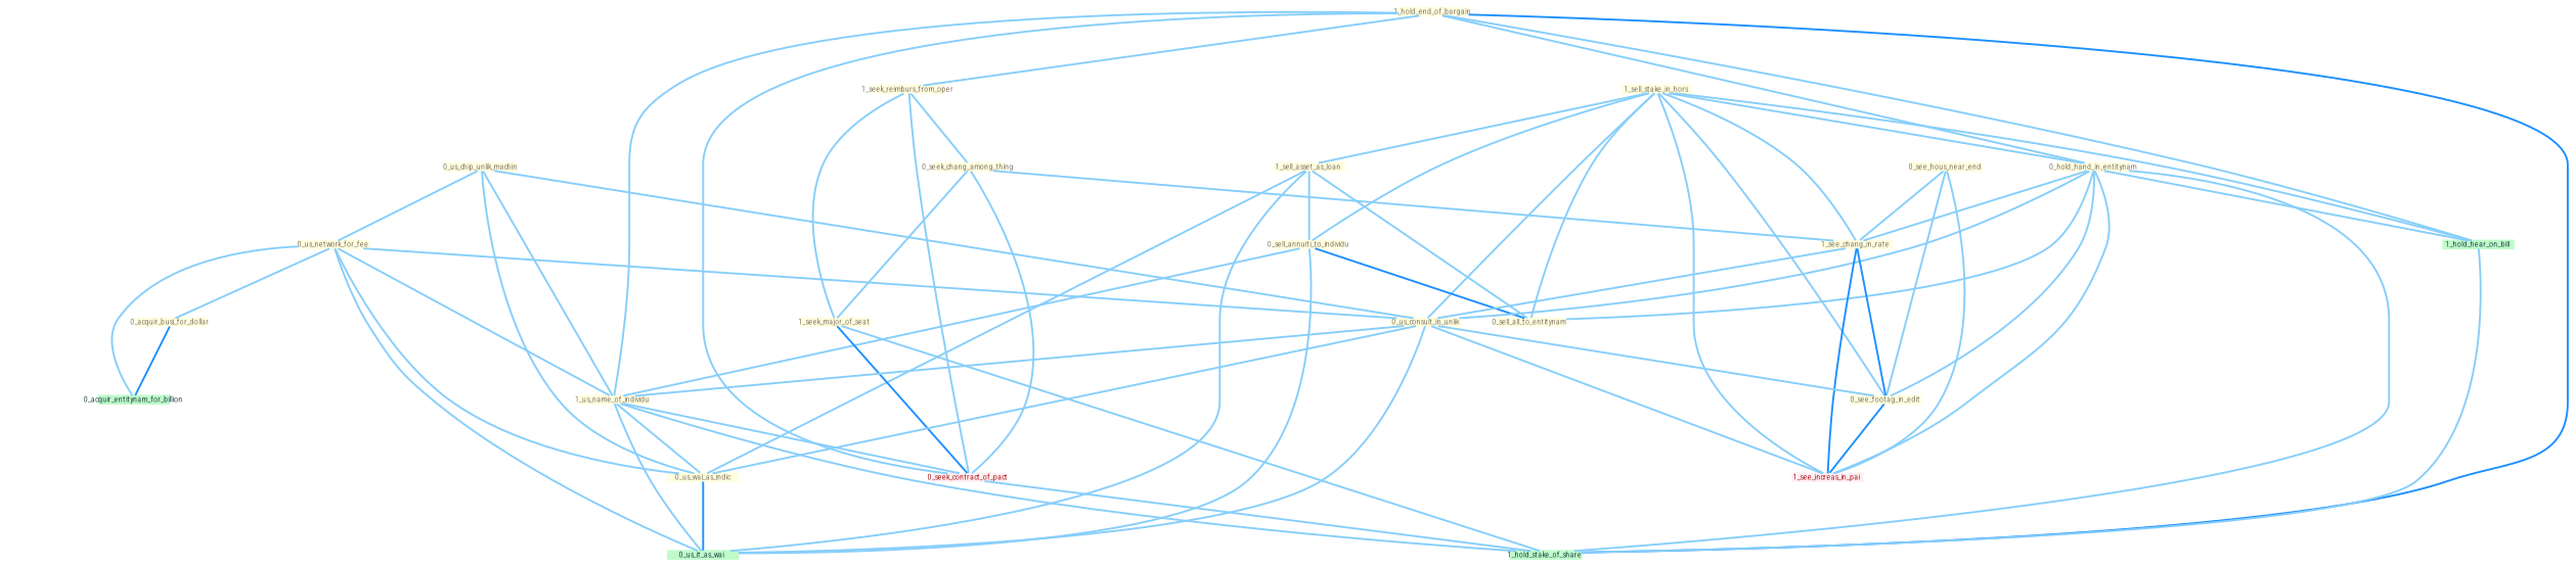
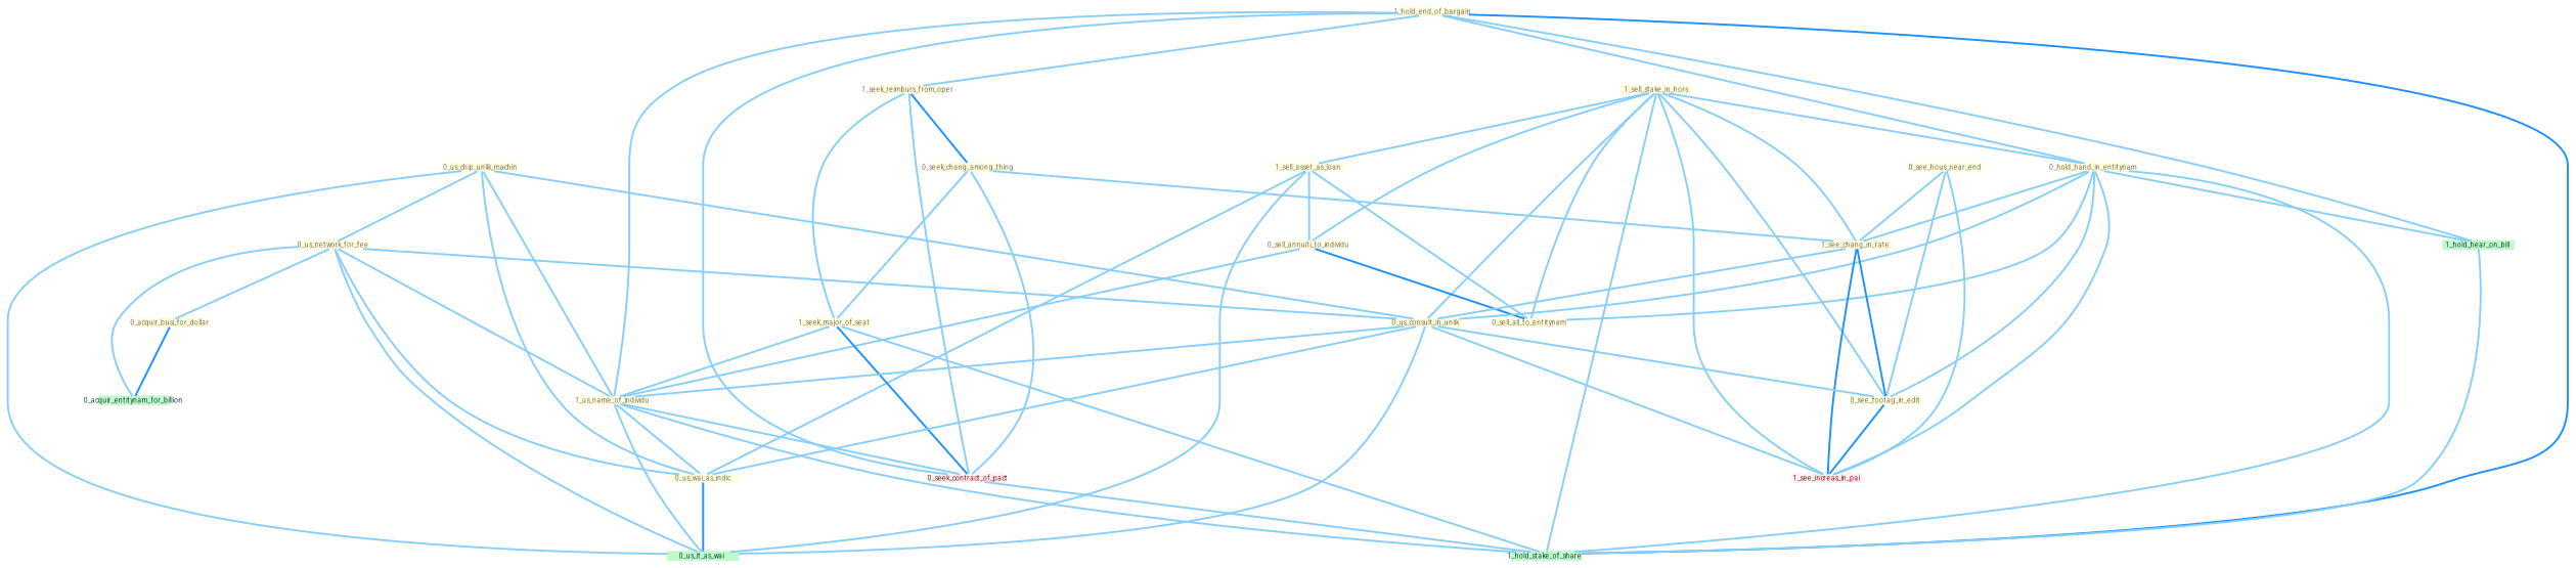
  graph {
    fontname="Roboto Condensed"
    node [color="#ffffe0" fixedsize=true fontcolor="#8b7d6b" fontname="Roboto Condensed" fontsize=4 shape=polygon style=filled]
    edge [color="#87cefa" fontname="Roboto Condensed" w=1]
    "0_us_chip_unlik_machin " [height=.06 width=.5]
    "1_seek_reimburs_from_oper " [height=.06 width=.5]
    "1_hold_end_of_bargain " [height=.06 width=.5]
    "0_us_network_for_fee " [height=.06 width=.5]
    "1_sell_stake_in_hors " [height=.06 width=.5]
    "0_seek_chang_among_thing " [height=.06 width=.5]
    "1_sell_asset_as_loan " [height=.06 width=.5]
    "0_sell_annuiti_to_individu " [height=.06 width=.5]
    "0_see_hous_near_end " [height=.06 width=.5]
    "0_hold_hand_in_entitynam " [height=.06 width=.5]
    "0_acquir_busi_for_dollar " [height=.06 width=.5]
    "1_see_chang_in_rate " [height=.06 width=.5]
    "1_seek_major_of_seat " [height=.06 width=.5]
    n14 [height=.06 label="0_us_consult_in_unlik" width=.5]
    "1_us_name_of_individu " [height=.06 width=.5]
    n16 [height=.06 label="0_us_wai_as_indic" width=.5]
    "0_see_footag_in_edit " [height=.06 width=.5]
    "0_sell_all_to_entitynam " [height=.06 width=.5]
    "0_seek_contract_of_pact " [color="#fff0f5" fontcolor="#b22222" height=.06 width=.5]
    "1_see_increas_in_pai " [color="#fff0f5" fontcolor="#b22222" height=.06 width=.5]
    "0_us_it_as_wai " [color="#BDFCC9" fontcolor="#2f4f4f" height=.06 width=.5]
    "1_hold_hear_on_bill " [color="#BDFCC9" fontcolor="#2f4f4f" height=.06 width=.5]
    "1_hold_stake_of_share " [color="#BDFCC9" fontcolor="#2f4f4f" height=.06 width=.5]
    "0_acquir_entitynam_for_billion " [color="#BDFCC9" fontcolor="#2f4f4f" height=.06 width=.5]
    subgraph sub_1 {
      "0_us_chip_unlik_machin "
      "1_seek_reimburs_from_oper "
      "1_hold_end_of_bargain "
      "0_us_network_for_fee "
      "1_sell_stake_in_hors "
      "0_seek_chang_among_thing "
      "1_sell_asset_as_loan "
      "0_sell_annuiti_to_individu "
      "0_see_hous_near_end "
      "0_hold_hand_in_entitynam "
      "0_acquir_busi_for_dollar "
      "1_see_chang_in_rate "
      "1_seek_major_of_seat "
      n14
      "1_us_name_of_individu "
      n16
      "0_see_footag_in_edit "
      "0_sell_all_to_entitynam "
    }
    subgraph sub_2 {
      "0_seek_contract_of_pact "
      "1_see_increas_in_pai "
    }
    "0_us_chip_unlik_machin " -- "0_us_network_for_fee "
    "0_us_chip_unlik_machin " -- n14
    "0_us_chip_unlik_machin " -- "1_us_name_of_individu "
    "0_us_chip_unlik_machin " -- n16
-   "0_sell_annuiti_to_individu " -- "0_us_it_as_wai "
-   "1_seek_reimburs_from_oper " -- "0_seek_chang_among_thing "
+   "0_us_chip_unlik_machin " -- "0_us_it_as_wai "
+   "1_seek_reimburs_from_oper " -- "0_seek_chang_among_thing " [color="#1e90ff"]
    "1_seek_reimburs_from_oper " -- "1_seek_major_of_seat "
    "1_seek_reimburs_from_oper " -- "0_seek_contract_of_pact "
    "1_hold_end_of_bargain " -- "1_seek_reimburs_from_oper "
    "1_hold_end_of_bargain " -- "0_hold_hand_in_entitynam "
    "1_hold_end_of_bargain " -- "1_us_name_of_individu "
    "1_hold_end_of_bargain " -- "0_seek_contract_of_pact "
    "1_hold_end_of_bargain " -- "1_hold_hear_on_bill "
    "1_hold_end_of_bargain " -- "1_hold_stake_of_share " [color="#1e90ff" w=2]
    "0_us_network_for_fee " -- "0_acquir_busi_for_dollar "
    "0_us_network_for_fee " -- n14
    "0_us_network_for_fee " -- "1_us_name_of_individu "
    "0_us_network_for_fee " -- n16
    "0_us_network_for_fee " -- "0_us_it_as_wai "
    "0_us_network_for_fee " -- "0_acquir_entitynam_for_billion "
    "1_sell_stake_in_hors " -- "1_sell_asset_as_loan "
    "1_sell_stake_in_hors " -- "0_sell_annuiti_to_individu "
    "1_sell_stake_in_hors " -- "0_hold_hand_in_entitynam "
    "1_sell_stake_in_hors " -- "1_see_chang_in_rate "
    "1_sell_stake_in_hors " -- n14
    "1_sell_stake_in_hors " -- "0_see_footag_in_edit "
    "1_sell_stake_in_hors " -- "0_sell_all_to_entitynam "
    "1_sell_stake_in_hors " -- "1_see_increas_in_pai "
-   "1_sell_stake_in_hors " -- "1_hold_hear_on_bill "
+   "1_sell_stake_in_hors " -- "1_hold_stake_of_share "
    "0_seek_chang_among_thing " -- "1_see_chang_in_rate "
    "0_seek_chang_among_thing " -- "1_seek_major_of_seat "
    "0_seek_chang_among_thing " -- "0_seek_contract_of_pact "
    "1_sell_asset_as_loan " -- "0_sell_annuiti_to_individu "
    "1_sell_asset_as_loan " -- n16
    "1_sell_asset_as_loan " -- "0_sell_all_to_entitynam "
    "1_sell_asset_as_loan " -- "0_us_it_as_wai "
    "0_sell_annuiti_to_individu " -- "1_us_name_of_individu "
    "0_sell_annuiti_to_individu " -- "0_sell_all_to_entitynam " [color="#1e90ff" w=2]
    "0_see_hous_near_end " -- "1_see_chang_in_rate "
    "0_see_hous_near_end " -- "0_see_footag_in_edit "
    "0_see_hous_near_end " -- "1_see_increas_in_pai "
    "0_hold_hand_in_entitynam " -- "1_see_chang_in_rate "
    "0_hold_hand_in_entitynam " -- n14
    "0_hold_hand_in_entitynam " -- "0_see_footag_in_edit "
    "0_hold_hand_in_entitynam " -- "0_sell_all_to_entitynam "
    "0_hold_hand_in_entitynam " -- "1_see_increas_in_pai "
    "0_hold_hand_in_entitynam " -- "1_hold_hear_on_bill "
    "0_hold_hand_in_entitynam " -- "1_hold_stake_of_share "
    "0_acquir_busi_for_dollar " -- "0_acquir_entitynam_for_billion " [color="#1e90ff" w=2]
    "1_see_chang_in_rate " -- n14
    "1_see_chang_in_rate " -- "0_see_footag_in_edit " [color="#1e90ff" w=2]
    "1_see_chang_in_rate " -- "1_see_increas_in_pai " [color="#1e90ff" w=2]
+   "1_seek_major_of_seat " -- "1_us_name_of_individu "
    "1_seek_major_of_seat " -- "0_seek_contract_of_pact " [color="#1e90ff" w=2]
    "1_seek_major_of_seat " -- "1_hold_stake_of_share "
    n14 -- "1_us_name_of_individu "
    n14 -- n16
    n14 -- "0_see_footag_in_edit "
    n14 -- "1_see_increas_in_pai "
    n14 -- "0_us_it_as_wai "
    "1_us_name_of_individu " -- n16
    "1_us_name_of_individu " -- "0_seek_contract_of_pact "
    "1_us_name_of_individu " -- "0_us_it_as_wai "
    "1_us_name_of_individu " -- "1_hold_stake_of_share "
    n16 -- "0_us_it_as_wai " [color="#1e90ff" w=2]
    "0_see_footag_in_edit " -- "1_see_increas_in_pai " [color="#1e90ff" w=2]
    "0_seek_contract_of_pact " -- "1_hold_stake_of_share "
    "1_hold_hear_on_bill " -- "1_hold_stake_of_share "
  }
